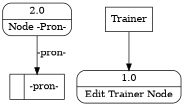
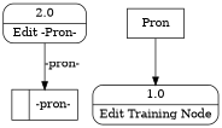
  digraph {
    node [shape=Mrecord]
    n1 [label="<f0>  |<f1> -pron- " shape=record]
-   n2 [label=Trainer shape=box]
-   n3 [label="{<f0> 1.0|<f1> Edit Trainer Node }"]
-   n4 [label="{<f0> 2.0|<f1> Node -Pron- }"]
+   n2 [label=Pron shape=box]
+   n3 [label="{<f0> 1.0|<f1> Edit Training Node }"]
+   n4 [label="{<f0> 2.0|<f1> Edit -Pron- }"]
    n2 -> n3
    n4 -> n1 [label="-pron-"]
  }
